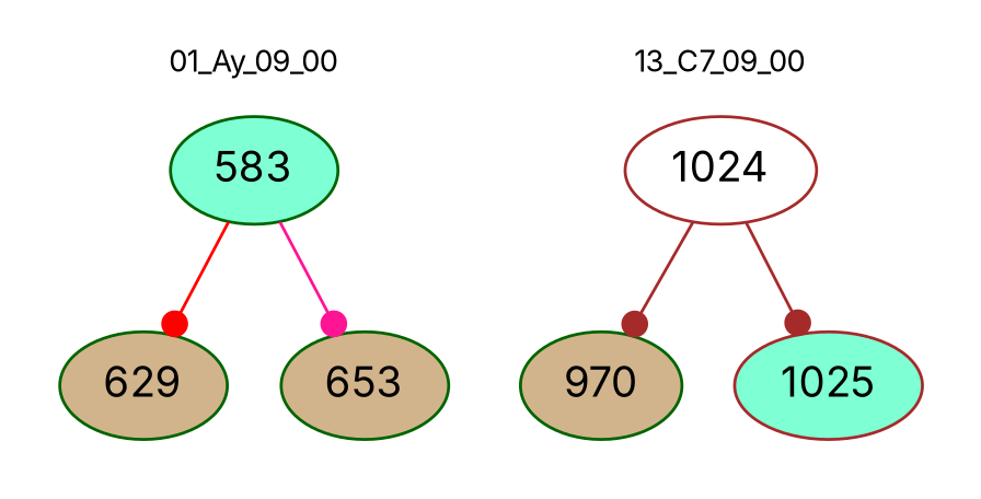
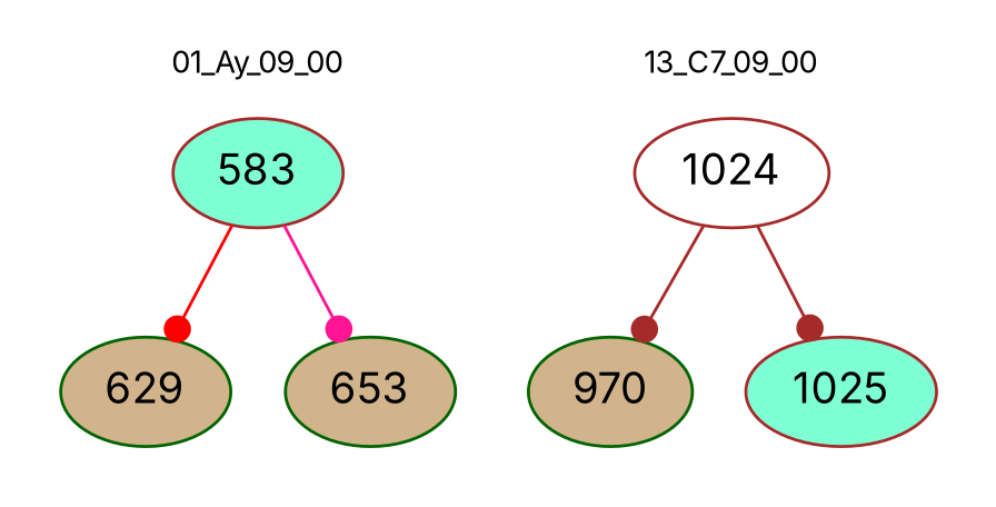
  digraph {
    fontname=Inter
    node [color=brown fillcolor=tan fontname=Inter style=filled]
    edge [arrowhead=dot color=brown fontname=Inter]
-   n1 [color=darkgreen fillcolor=aquamarine label=583]
+   n1 [fillcolor=aquamarine label=583]
    n2 [color=darkgreen label=629]
    n3 [color=darkgreen label=653]
    n4 [fillcolor=white label=1024]
    n5 [color=darkgreen label=970]
    n6 [fillcolor=aquamarine label=1025]
    subgraph cluster_1 {
      color=white
      fontsize=10
      label="01_Ay_09_00"
      n1
      n2
      n3
    }
    subgraph cluster_2 {
      color=white
      fontsize=10
      label="13_C7_09_00"
      n4
      n5
      n6
    }
    n1 -> n2 [color=red]
    n1 -> n3 [color=deeppink]
    n4 -> n5
    n4 -> n6
  }
